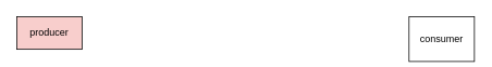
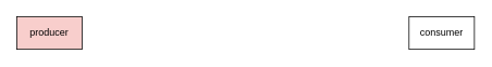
  <mxCell id="0" />
  <mxCell id="1" parent="0" />
  <mxCell id="2" value="producer" style="rounded=0;whiteSpace=wrap;html=1;fillColor=#f8cecc;" vertex="1" parent="1"><mxGeometry x="20" y="20" width="80" height="40" as="geometry" /></mxCell>
- <mxCell id="3" value="consumer" style="rounded=0;whiteSpace=wrap;html=1;" vertex="1" parent="1"><mxGeometry x="500" y="20" width="80" height="55" as="geometry" /></mxCell>
+ <mxCell id="3" value="consumer" style="rounded=0;whiteSpace=wrap;html=1;" vertex="1" parent="1"><mxGeometry x="500" y="20" width="80" height="40" as="geometry" /></mxCell>
